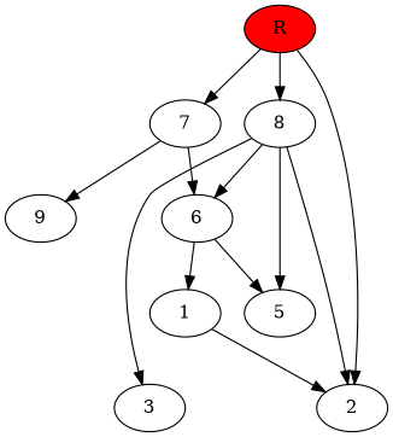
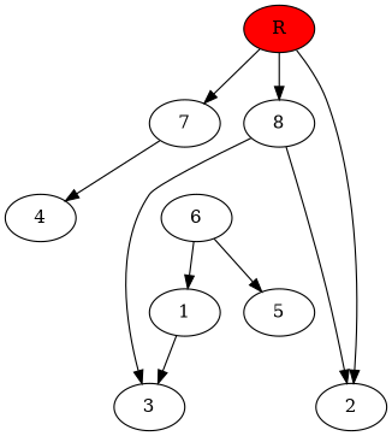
  digraph {
    1
    3
    6
    5
    7
-   4 [label=9]
+   4
    8
    2
    R [fillcolor="#ff0000" style=filled]
-   1 -> 2
+   1 -> 3
    6 -> 1
    6 -> 5
-   7 -> 6
    7 -> 4
    8 -> 3
-   8 -> 6
-   8 -> 5
    8 -> 2
    R -> 7
    R -> 8
    R -> 2
  }
